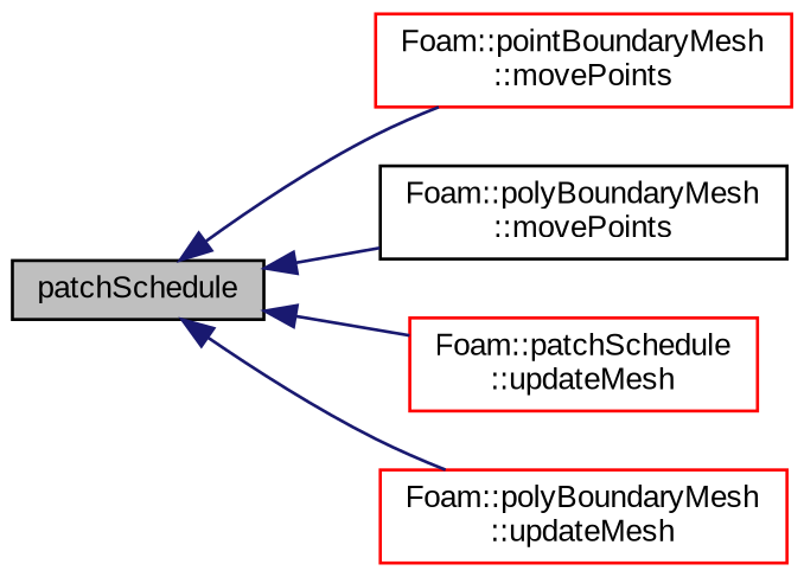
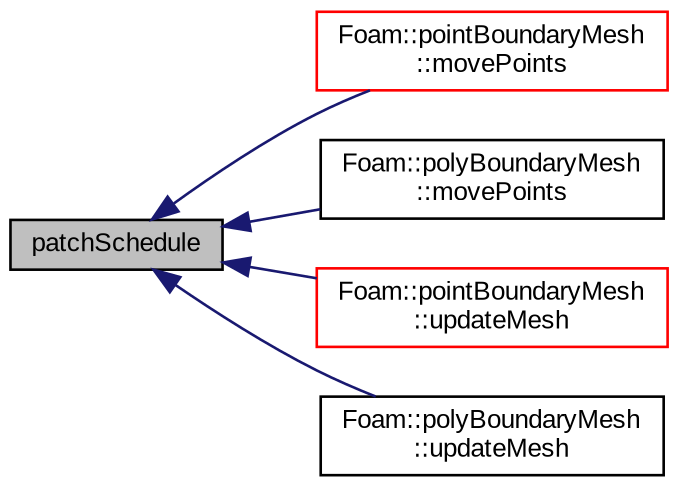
  digraph {
    fontname="Liberation Sans"
    rankdir=LR
    node [color=red fontname="Liberation Sans" fontsize=10 shape=record]
    edge [color=midnightblue dir=back fontname="Liberation Sans" fontsize=10 labelfontname=FreeSans labelfontsize=10 style=solid]
    n1 [color=black fillcolor=grey75 fontcolor=black height=0.2 label=patchSchedule style=filled width=0.4]
    n2 [height=0.2 label="Foam::pointBoundaryMesh\l::movePoints" width=0.4]
    n3 [color=black height=0.2 label="Foam::polyBoundaryMesh\l::movePoints" width=0.4]
-   n4 [height=0.2 label="Foam::patchSchedule\l::updateMesh" width=0.4]
-   n5 [height=0.2 label="Foam::polyBoundaryMesh\l::updateMesh" width=0.4]
+   n4 [height=0.2 label="Foam::pointBoundaryMesh\l::updateMesh" width=0.4]
+   n5 [color=black height=0.2 label="Foam::polyBoundaryMesh\l::updateMesh" width=0.4]
    n1 -> n2
    n1 -> n3
    n1 -> n4
    n1 -> n5
  }
